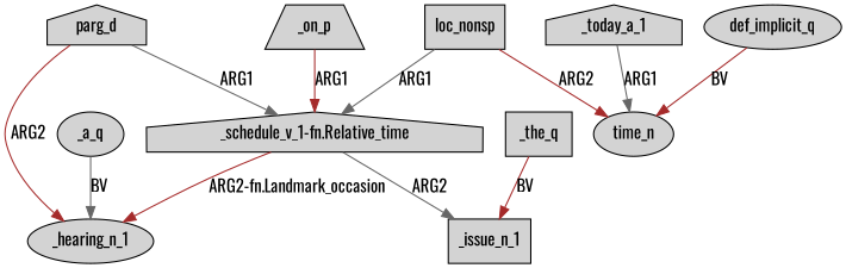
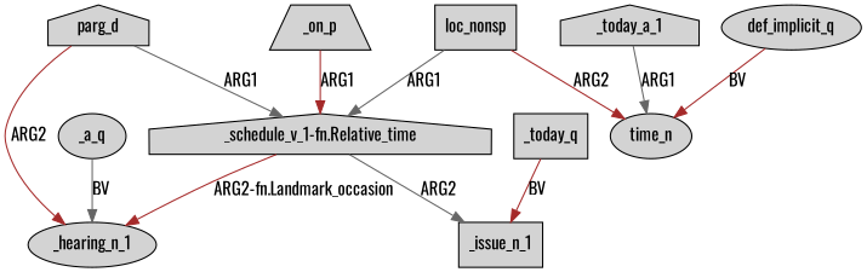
  digraph {
    fontname=Oswald
    node [fontname=Oswald shape=ellipse style=filled]
    edge [color=brown fontname=Oswald]
    "_schedule_v_1-fn.Relative_time" [shape=house]
    loc_nonsp [shape=box]
    time_n
    _hearing_n_1
    _issue_n_1 [shape=box]
    _today_a_1 [shape=house]
    parg_d [shape=house]
    _a_q
    _on_p [shape=trapezium]
    def_implicit_q
-   _the_q [shape=box]
+   _the_q [shape=box label=_today_q]
    "_schedule_v_1-fn.Relative_time" -> _hearing_n_1 [label="ARG2-fn.Landmark_occasion"]
    "_schedule_v_1-fn.Relative_time" -> _issue_n_1 [color=gray40 label=ARG2]
    loc_nonsp -> "_schedule_v_1-fn.Relative_time" [color=gray40 label=ARG1]
    loc_nonsp -> time_n [label=ARG2]
    _today_a_1 -> time_n [color=gray40 label=ARG1]
    parg_d -> "_schedule_v_1-fn.Relative_time" [color=gray40 label=ARG1]
    parg_d -> _hearing_n_1 [label=ARG2]
    _a_q -> _hearing_n_1 [color=gray40 label=BV]
    _on_p -> "_schedule_v_1-fn.Relative_time" [label=ARG1]
    def_implicit_q -> time_n [label=BV]
    _the_q -> _issue_n_1 [label=BV]
  }
